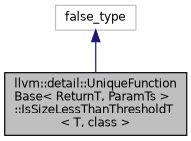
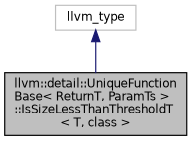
  digraph {
    fontname="DejaVu Sans"
    node [fontname="DejaVu Sans" fontsize=10 shape=record]
    n1 [color=black fillcolor=grey75 fontcolor=black height=0.2 label="llvm::detail::UniqueFunction\lBase\< ReturnT, ParamTs \>\l::IsSizeLessThanThresholdT\l\< T, class \>" style=filled width=0.4]
-   n2 [color=grey75 height=0.2 label=false_type width=0.4]
+   n2 [color=grey75 height=0.2 label=llvm_type width=0.4]
    n2 -> n1 [color=midnightblue dir=back fontname="DejaVu Sans" fontsize=10 labelfontname=Helvetica labelfontsize=10 style=solid]
  }
